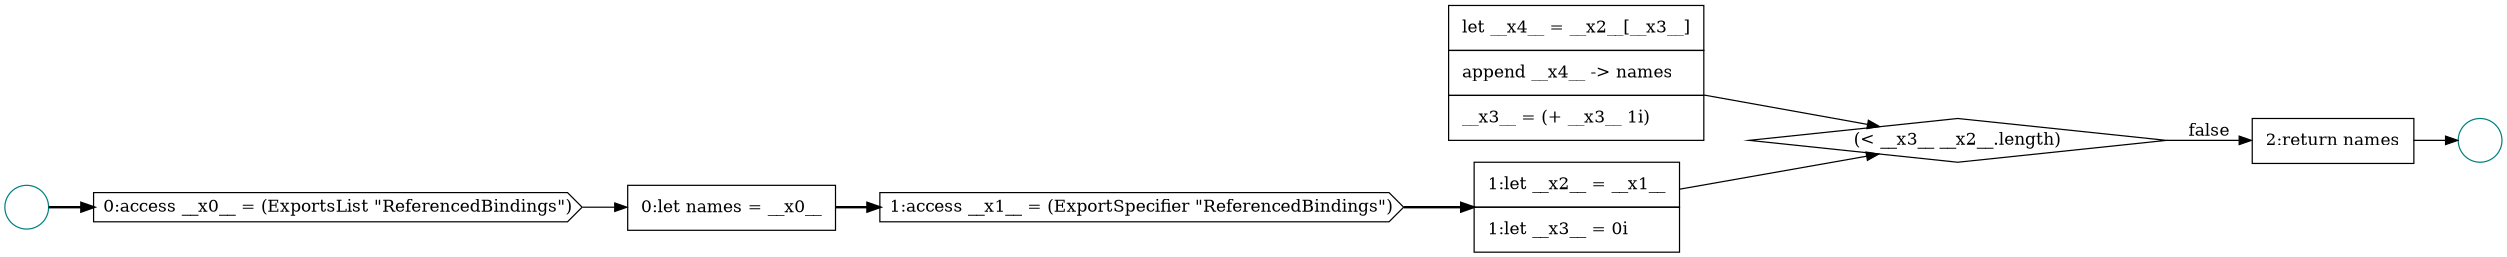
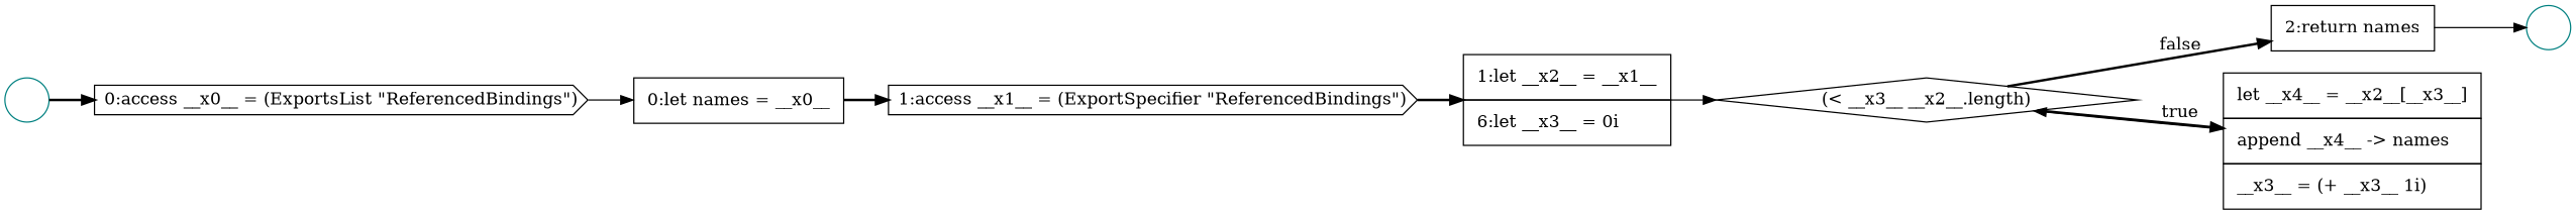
  digraph {
    rankdir=LR
    node [color=black fillcolor=white shape=none style=filled]
    edge [color=black style=solid]
    n1 [label=<<font color="black">(&lt; __x3__ __x2__.length)</font>> shape=diamond]
    n2 [label=<<font color="black">     <table border="0" cellborder="1" cellspacing="0" cellpadding="10">       <tr><td align="left">2:return names</td></tr>     </table>   </font>> margin=0]
    n3 [label=<<font color="black">     <table border="0" cellborder="1" cellspacing="0" cellpadding="10">       <tr><td align="left">let __x4__ = __x2__[__x3__]</td></tr>       <tr><td align="left">append __x4__ -&gt; names</td></tr>       <tr><td align="left">__x3__ = (+ __x3__ 1i)</td></tr>     </table>   </font>> margin=0]
    n4 [color=teal label=" " shape=circle]
    n5 [label=<<font color="black">0:access __x0__ = (ExportsList &quot;ReferencedBindings&quot;)</font>> shape=cds]
    n6 [label=<<font color="black">     <table border="0" cellborder="1" cellspacing="0" cellpadding="10">       <tr><td align="left">0:let names = __x0__</td></tr>     </table>   </font>> margin=0]
    n7 [label=<<font color="black">1:access __x1__ = (ExportSpecifier &quot;ReferencedBindings&quot;)</font>> shape=cds]
-   n8 [label=<<font color="black">     <table border="0" cellborder="1" cellspacing="0" cellpadding="10">       <tr><td align="left">1:let __x2__ = __x1__</td></tr>       <tr><td align="left">1:let __x3__ = 0i</td></tr>     </table>   </font>> margin=0]
+   n8 [label=<<font color="black">     <table border="0" cellborder="1" cellspacing="0" cellpadding="10">       <tr><td align="left">1:let __x2__ = __x1__</td></tr>       <tr><td align="left">6:let __x3__ = 0i</td></tr>     </table>   </font>> margin=0]
    n9 [color=teal label=" " shape=circle]
-   n1 -> n2 [label=<<font color="black">false</font>>]
+   n1 -> n2 [label=<<font color="black">false</font>> style=bold]
+   n1 -> n3 [label=<<font color="black">true</font>> style=bold]
    n2 -> n4
    n3 -> n1
    n5 -> n6
    n6 -> n7 [style=bold]
    n7 -> n8 [style=bold]
    n8 -> n1
    n9 -> n5 [style=bold]
  }
